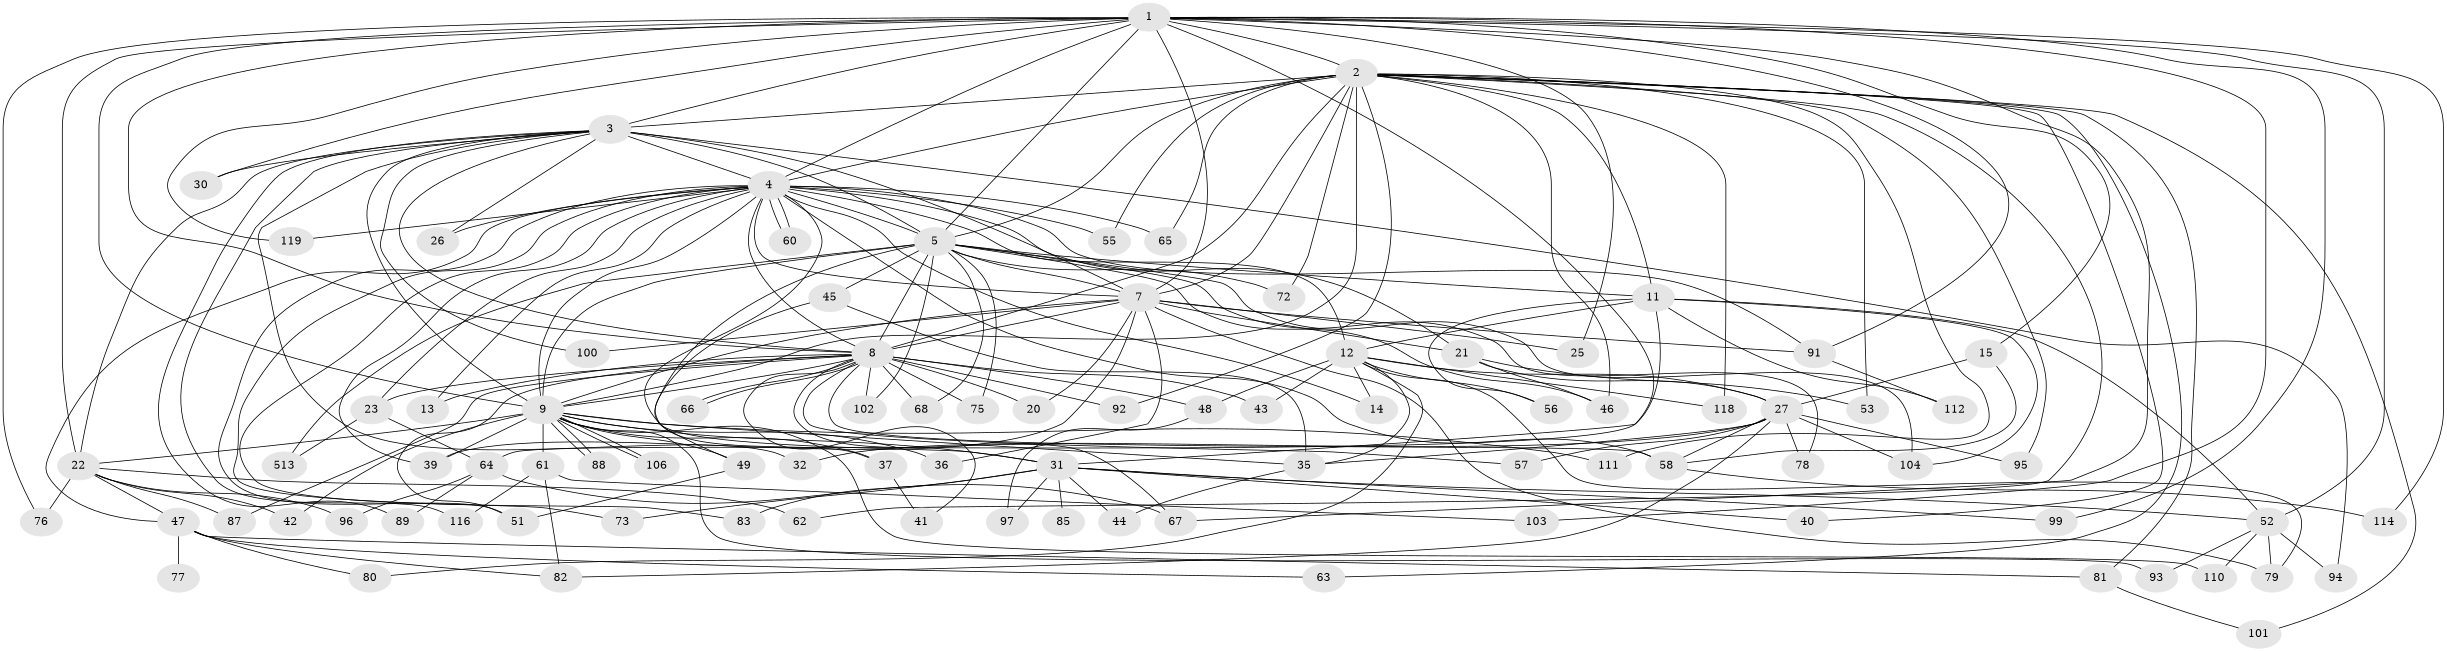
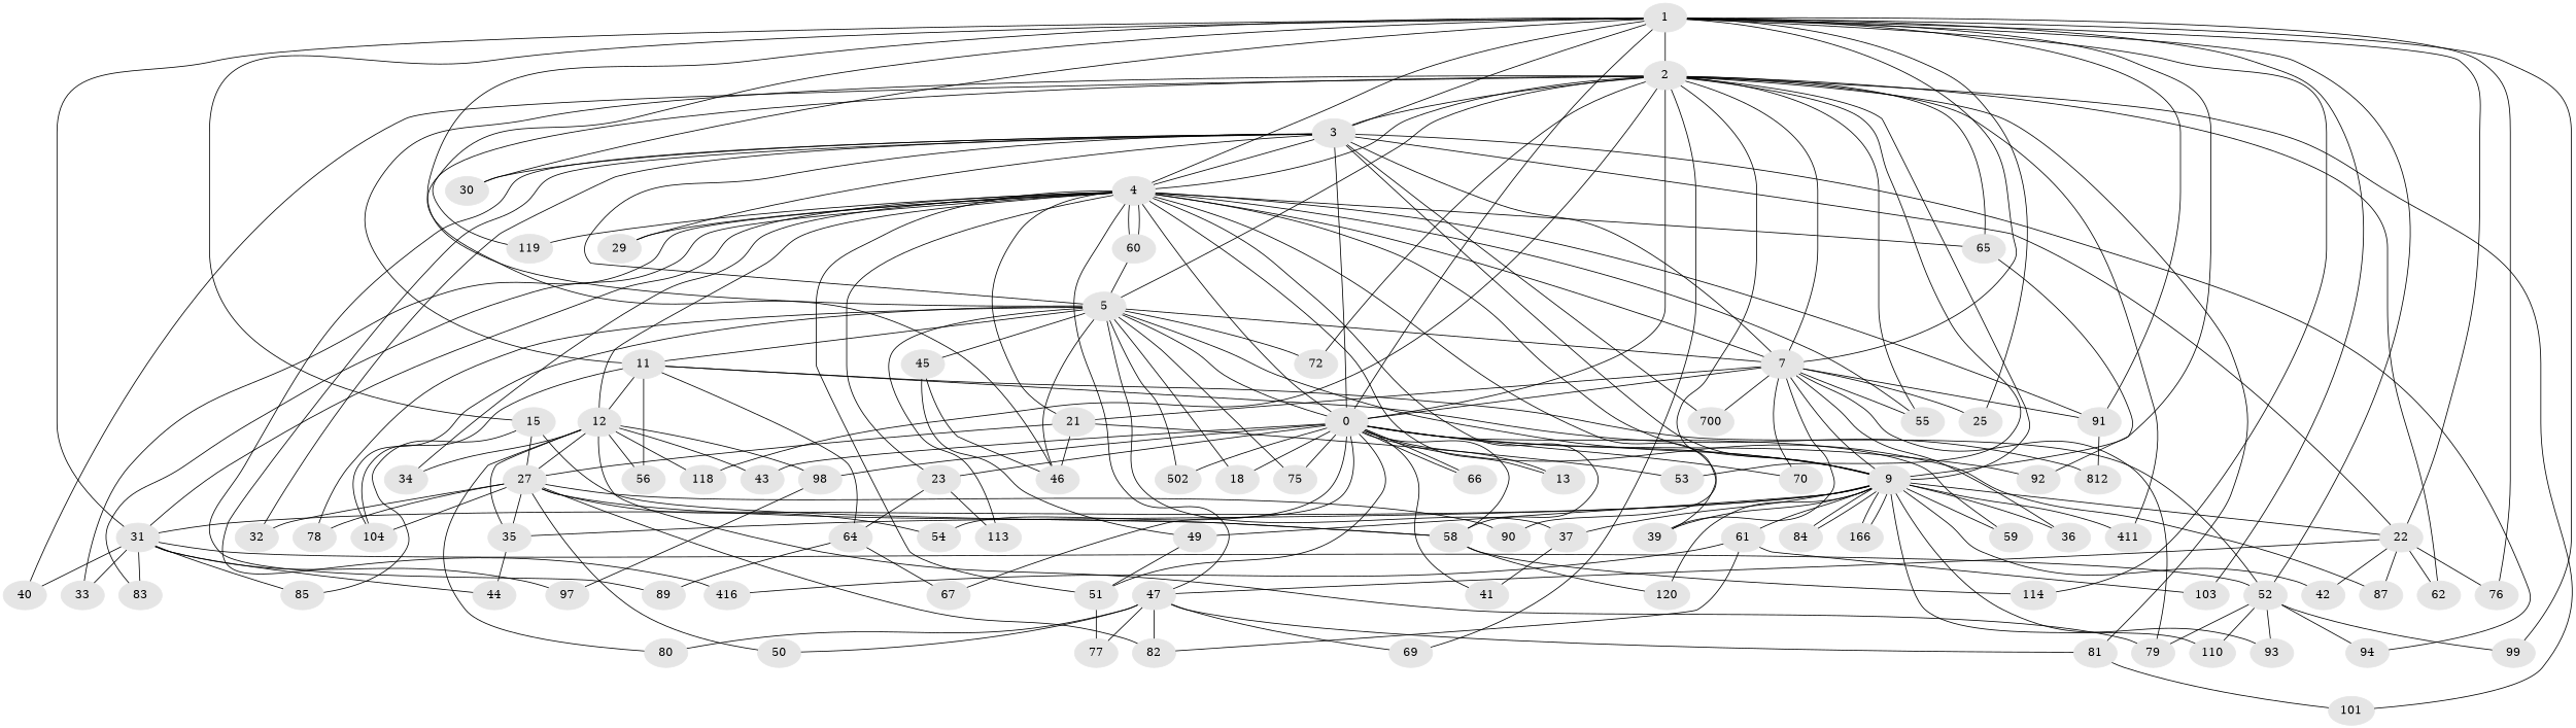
  graph {
    node [color=gray90 style=filled]
    1 [super="+6"]
    2 [super="+10"]
    3 [super="+17"]
    4 [super="+95"]
    5 [super="+38"]
    7 [super="+14"]
-   8 [super="+29"]
+   8 [super="+29" label=0]
    9 [super="+16"]
    15 [super="+74"]
    22 [super="+28"]
    25
    30
    31 [super="+33"]
    52 [super="+57"]
    67 [super="+88"]
    76
    91
    99
    103
    114
    119
    11 [super="+24"]
    40
    46 [super="+70"]
    53
    55 [super="+71"]
    62
    65
-   69 [label=63]
+   69
    72
    81
-   90 [label=95]
+   90
    92
    101
-   111
+   111 [label=411]
    118
-   26
+   26 [label=29]
    32
    89
    94
-   100
-   116
+   100 [label=700]
+   116 [label=416]
    12 [super="+19"]
    13
    21 [super="+63"]
    23
-   34 [label=14]
+   34
    39 [super="+107"]
    47
    51 [super="+68"]
    58 [super="+86"]
    60
-   73
+   73 [label=33]
    83
-   18 [label=68]
+   18
    37
    45
    75
    78
-   102
+   102 [label=502]
    104 [super="+108"]
-   113 [label=513]
-   20
+   113
+   20 [label=70]
    36
    79 [super="+98"]
    41
    43
-   48
-   54 [label=57]
+   48 [label=98]
+   54
+   59
    66
    87
    35 [super="+117"]
    42
    49
    61 [super="+115"]
-   84 [label=88]
+   84
    93
-   106
+   106 [label=166]
    110
+   120
    27 [super="+109"]
    85
-   96
    44
    97
-   112
+   112 [label=812]
    56
    64
    80
+   50
    82
    77
    1 -- 2 [weight=4]
    1 -- 3 [weight=2]
    1 -- 4 [weight=2]
    1 -- 5 [weight=2]
    1 -- 7 [weight=2]
    1 -- 8 [weight=2]
    1 -- 9 [weight=2]
    1 -- 15
    1 -- 22
    1 -- 25
    1 -- 30
    1 -- 31
    1 -- 52
-   1 -- 67
    1 -- 76
    1 -- 91
    1 -- 99
    1 -- 103
    1 -- 114
    1 -- 119
    2 -- 3 [weight=2]
    2 -- 4 [weight=2]
    2 -- 5 [weight=2]
    2 -- 7 [weight=2]
    2 -- 8 [weight=3]
    2 -- 9 [weight=3]
    2 -- 11 [weight=2]
    2 -- 40
    2 -- 46
    2 -- 53
    2 -- 55
    2 -- 62
    2 -- 65
    2 -- 69
    2 -- 72
    2 -- 81
    2 -- 90
-   2 -- 92
+   65 -- 92
    2 -- 101
    2 -- 111
    2 -- 118
    3 -- 4 [weight=2]
    3 -- 5
    3 -- 7
    3 -- 8
    3 -- 9
    3 -- 22
    3 -- 30
    3 -- 26
    3 -- 32
    3 -- 89
    3 -- 94
    3 -- 100
    3 -- 116
-   4 -- 5
+   60 -- 5
    4 -- 7 [weight=2]
    4 -- 8
    4 -- 9
    4 -- 31
    4 -- 91
    4 -- 119
    4 -- 55
    4 -- 65
    4 -- 26
    4 -- 12
    4 -- 13
    4 -- 21
    4 -- 23
    4 -- 34
    4 -- 39
    4 -- 47
    4 -- 51
    4 -- 58
    4 -- 60
    4 -- 60
    4 -- 73
    4 -- 83
    5 -- 7
    5 -- 8
    5 -- 9 [weight=2]
    5 -- 11
    5 -- 46
    5 -- 72
    5 -- 18
    5 -- 37
    5 -- 45 [weight=2]
    5 -- 75
    5 -- 78
    5 -- 102
    5 -- 104
    5 -- 113
    7 -- 8
    7 -- 9
    7 -- 25
    7 -- 91
+   7 -- 55
    7 -- 100
    7 -- 21
    7 -- 39
    7 -- 20
    7 -- 36
    7 -- 79
    8 -- 9
    8 -- 67
    8 -- 92
    8 -- 13
    8 -- 23
    8 -- 51
    8 -- 58
    8 -- 18
    8 -- 75
    8 -- 102
    8 -- 20
    8 -- 41
    8 -- 43
    8 -- 48
    8 -- 54
+   8 -- 59
    8 -- 66
    8 -- 66
    8 -- 87
    9 -- 22
    9 -- 31
    9 -- 111
    9 -- 39
    9 -- 37
    9 -- 36
+   9 -- 59
    9 -- 35
    9 -- 42
    9 -- 49
    9 -- 61
    9 -- 84
    9 -- 84
    9 -- 93
    9 -- 106
    9 -- 106
    9 -- 110
+   9 -- 120
    15 -- 58
    15 -- 27
+   15 -- 85
    22 -- 76
    22 -- 62
    22 -- 47
    22 -- 87
    22 -- 42
-   22 -- 96
    31 -- 52
    31 -- 40
    31 -- 73
    31 -- 83
    31 -- 85
    31 -- 44
    31 -- 97
-   31 -- 99
+   52 -- 99
    52 -- 94
    52 -- 79
    52 -- 93
    52 -- 110
    91 -- 112
    11 -- 52
    11 -- 12
    11 -- 104
    11 -- 112
    11 -- 56
    11 -- 64
    81 -- 101
    12 -- 118
    12 -- 34
    12 -- 79
    12 -- 43
    12 -- 48
    12 -- 35
    12 -- 27
    12 -- 56
    12 -- 80
    21 -- 46
    21 -- 53
    21 -- 27
    23 -- 113
    23 -- 64
    47 -- 69
    47 -- 81
    47 -- 80
+   47 -- 50
    47 -- 82
    47 -- 77
+   51 -- 77
    58 -- 114
+   58 -- 120
    37 -- 41
-   45 -- 35
+   45 -- 46
    45 -- 49
    48 -- 97
    35 -- 44
    49 -- 51
    61 -- 103
    61 -- 116
    61 -- 82
    27 -- 90
    27 -- 32
    27 -- 58
    27 -- 78
    27 -- 104
    27 -- 54
    27 -- 35
+   27 -- 50
    27 -- 82
    64 -- 67
    64 -- 89
-   64 -- 96
  }
